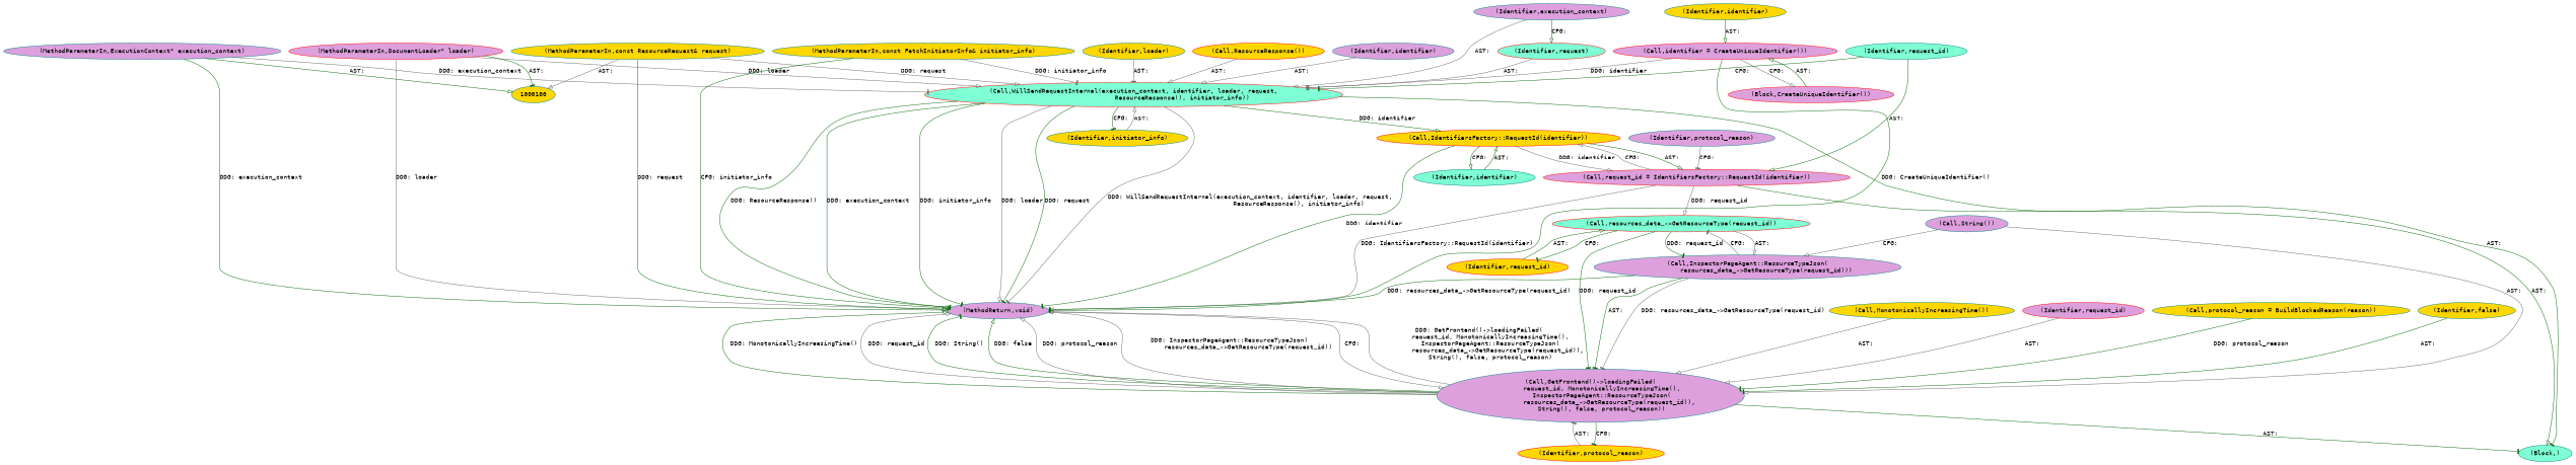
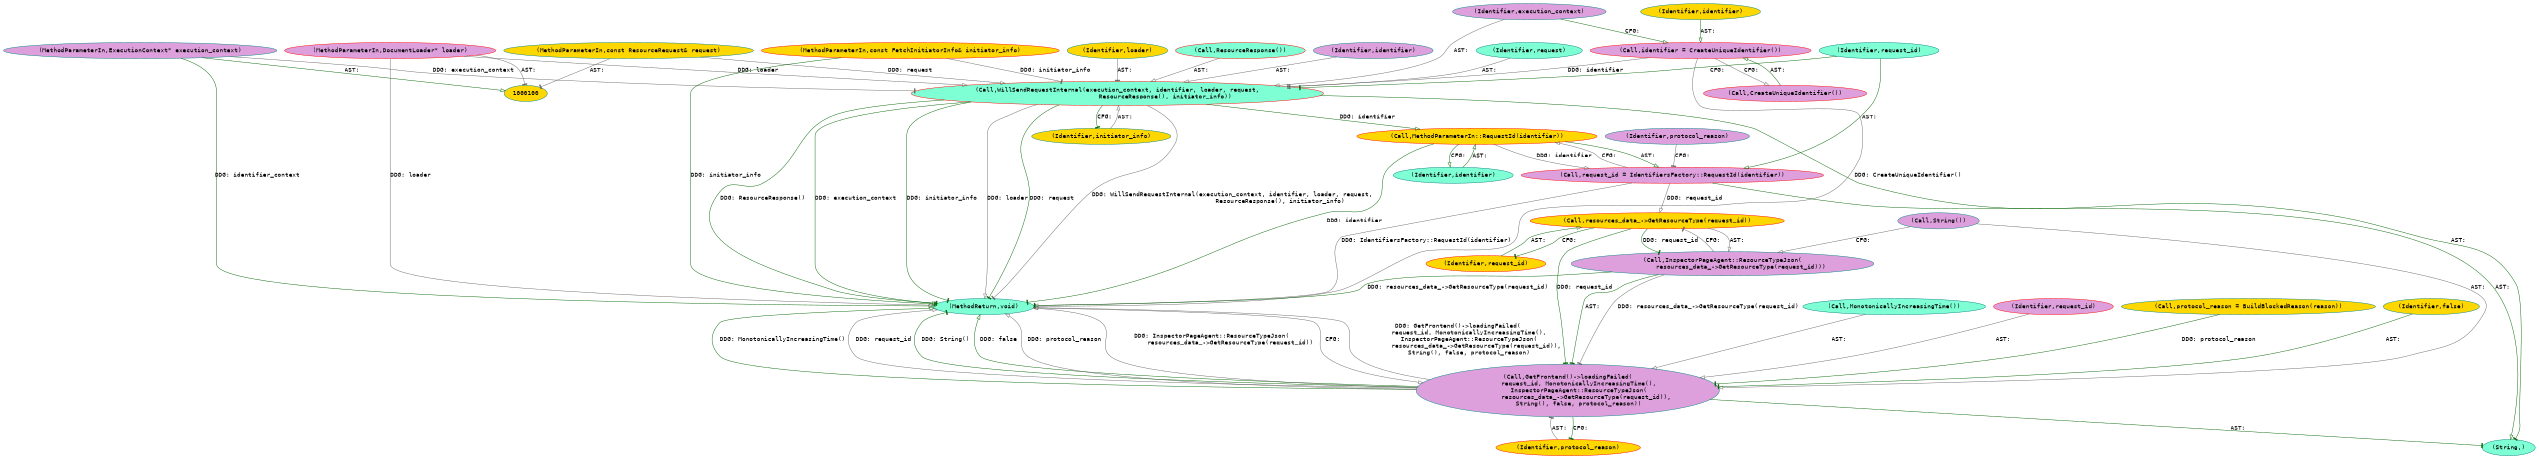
  digraph {
    fontname="DejaVu Sans Mono"
    node [color=teal fillcolor=gold fontname="DejaVu Sans Mono" style=filled]
    edge [arrowhead=onormal color=darkgreen fontname="DejaVu Sans Mono"]
    n1 [color=red fillcolor=aquamarine label="(Call,WillSendRequestInternal(execution_context, identifier, loader, request,\n                          ResourceResponse(), initiator_info))"]
-   n2 [color=red label="(Call,IdentifiersFactory::RequestId(identifier))"]
-   n3 [fillcolor=aquamarine label="(Block,)"]
-   n4 [fillcolor=plum label="(MethodReturn,void)"]
+   n2 [color=red label="(Call,MethodParameterIn::RequestId(identifier))"]
+   n3 [fillcolor=aquamarine label="(String,)"]
+   n4 [fillcolor=aquamarine label="(MethodReturn,void)"]
    n5 [label="(Identifier,initiator_info)"]
    n6 [color=red fillcolor=plum label="(Call,request_id = IdentifiersFactory::RequestId(identifier))"]
    n7 [fillcolor=aquamarine label="(Identifier,identifier)"]
    n8 [fillcolor=plum label="(Call,GetFrontend()->loadingFailed(\n      request_id, MonotonicallyIncreasingTime(),\n      InspectorPageAgent::ResourceTypeJson(\n          resources_data_->GetResourceType(request_id)),\n      String(), false, protocol_reason))"]
    n9 [fillcolor=plum label="(MethodParameterIn,ExecutionContext* execution_context)"]
    1000100
    n11 [color=red fillcolor=plum label="(Call,identifier = CreateUniqueIdentifier())"]
-   n12 [color=red fillcolor=plum label="(Block,CreateUniqueIdentifier())"]
+   n12 [color=red fillcolor=plum label="(Call,CreateUniqueIdentifier())"]
    n13 [color=red fillcolor=plum label="(MethodParameterIn,DocumentLoader* loader)"]
    n14 [label="(MethodParameterIn,const ResourceRequest& request)"]
-   n15 [label="(MethodParameterIn,const FetchInitiatorInfo& initiator_info)"]
-   n16 [color=red fillcolor=aquamarine label="(Call,resources_data_->GetResourceType(request_id))"]
+   n15 [color=red label="(MethodParameterIn,const FetchInitiatorInfo& initiator_info)"]
+   n16 [color=red label="(Call,resources_data_->GetResourceType(request_id))"]
    n17 [fillcolor=plum label="(Call,InspectorPageAgent::ResourceTypeJson(\n          resources_data_->GetResourceType(request_id)))"]
    n18 [color=red label="(Identifier,request_id)"]
    n19 [color=red label="(Identifier,protocol_reason)"]
    n20 [label="(Identifier,identifier)"]
    n21 [fillcolor=plum label="(Identifier,execution_context)"]
-   n22 [color=red fillcolor=aquamarine label="(Identifier,request)"]
+   n22 [fillcolor=aquamarine label="(Identifier,request)"]
    n23 [fillcolor=aquamarine label="(Identifier,request_id)"]
-   n24 [label="(Call,MonotonicallyIncreasingTime())"]
+   n24 [fillcolor=aquamarine label="(Call,MonotonicallyIncreasingTime())"]
    n25 [color=red fillcolor=plum label="(Identifier,request_id)"]
    n26 [label="(Identifier,loader)"]
    n27 [label="(Call,protocol_reason = BuildBlockedReason(reason))"]
    n28 [fillcolor=plum label="(Identifier,protocol_reason)"]
    n29 [fillcolor=plum label="(Call,String())"]
-   n30 [color=red label="(Call,ResourceResponse())"]
+   n30 [color=red fillcolor=aquamarine label="(Call,ResourceResponse())"]
    n31 [label="(Identifier,false)"]
    n32 [fillcolor=plum label="(Identifier,identifier)"]
    n1 -> n2 [label="DDG: identifier"]
    n1 -> n3 [arrowhead=tee label="AST: "]
    n1 -> n4 [arrowhead=tee label="DDG: initiator_info"]
    n1 -> n4 [color=gray40 label="DDG: loader"]
    n1 -> n4 [arrowhead=tee label="DDG: request"]
    n1 -> n4 [label="DDG: execution_context"]
    n1 -> n4 [arrowhead=tee color=gray40 label="DDG: WillSendRequestInternal(execution_context, identifier, loader, request,\n                          ResourceResponse(), initiator_info)"]
    n1 -> n4 [arrowhead=tee label="DDG: ResourceResponse()"]
    n1 -> n5 [arrowhead=tee label="CFG: "]
    n2 -> n4 [arrowhead=tee label="DDG: identifier"]
    n2 -> n6 [label="AST: "]
    n2 -> n6 [color=gray40 label="DDG: identifier"]
    n2 -> n7 [label="CFG: "]
    n4 -> n8 [color=gray40 label="CFG: "]
    n5 -> n1 [color=gray40 label="AST: "]
    n6 -> n2 [color=gray40 label="CFG: "]
    n6 -> n3 [label="AST: "]
    n6 -> n4 [color=gray40 label="DDG: IdentifiersFactory::RequestId(identifier)"]
    n6 -> n16 [color=gray40 label="DDG: request_id"]
    n7 -> n2 [label="AST: "]
    n8 -> n3 [arrowhead=tee label="AST: "]
    n8 -> n4 [color=gray40 label="DDG: GetFrontend()->loadingFailed(\n      request_id, MonotonicallyIncreasingTime(),\n      InspectorPageAgent::ResourceTypeJson(\n          resources_data_->GetResourceType(request_id)),\n      String(), false, protocol_reason)"]
    n8 -> n4 [label="DDG: MonotonicallyIncreasingTime()"]
    n8 -> n4 [color=gray40 label="DDG: request_id"]
    n8 -> n4 [arrowhead=tee label="DDG: String()"]
    n8 -> n4 [label="DDG: false"]
    n8 -> n4 [color=gray40 label="DDG: protocol_reason"]
    n8 -> n4 [color=gray40 label="DDG: InspectorPageAgent::ResourceTypeJson(\n          resources_data_->GetResourceType(request_id))"]
    n8 -> n19 [arrowhead=tee label="CFG: "]
    n9 -> n1 [arrowhead=tee color=gray40 label="DDG: execution_context"]
-   n9 -> n4 [label="DDG: execution_context"]
+   n9 -> n4 [label="DDG: identifier_context"]
    n9 -> 1000100 [label="AST: "]
    n11 -> n1 [arrowhead=tee color=gray40 label="DDG: identifier"]
-   n11 -> n4 [arrowhead=tee label="DDG: CreateUniqueIdentifier()"]
+   n11 -> n4 [arrowhead=tee color=gray40 label="DDG: CreateUniqueIdentifier()"]
    n11 -> n12 [color=gray40 label="CFG: "]
    n12 -> n11 [label="AST: "]
    n13 -> n1 [color=gray40 label="DDG: loader"]
    n13 -> n4 [color=gray40 label="DDG: loader"]
-   n13 -> 1000100 [arrowhead=tee label="AST: "]
+   n13 -> 1000100 [arrowhead=tee color=gray40 label="AST: "]
    n14 -> n1 [color=gray40 label="DDG: request"]
-   n14 -> n4 [label="DDG: request"]
-   n14 -> 1000100 [color=gray40 label="AST: "]
+   n14 -> 1000100 [arrowhead=tee color=gray40 label="AST: "]
    n15 -> n1 [arrowhead=tee color=gray40 label="DDG: initiator_info"]
-   n15 -> n4 [arrowhead=tee label="CFG: initiator_info"]
+   n15 -> n4 [arrowhead=tee label="DDG: initiator_info"]
    n16 -> n8 [arrowhead=tee label="DDG: request_id"]
    n16 -> n17 [color=gray40 label="AST: "]
    n16 -> n17 [arrowhead=tee label="DDG: request_id"]
    n16 -> n18 [arrowhead=tee label="CFG: "]
    n17 -> n4 [arrowhead=tee label="DDG: resources_data_->GetResourceType(request_id)"]
    n17 -> n8 [arrowhead=tee label="AST: "]
    n17 -> n8 [arrowhead=tee color=gray40 label="DDG: resources_data_->GetResourceType(request_id)"]
    n17 -> n16 [arrowhead=tee color=gray40 label="CFG: "]
    n18 -> n16 [label="AST: "]
    n19 -> n8 [arrowhead=tee color=gray40 label="AST: "]
    n20 -> n11 [label="AST: "]
    n21 -> n1 [color=gray40 label="AST: "]
-   n21 -> n22 [label="CFG: "]
+   n21 -> n11 [label="CFG: "]
    n22 -> n1 [arrowhead=tee color=gray40 label="AST: "]
    n23 -> n1 [arrowhead=tee label="CFG: "]
    n23 -> n6 [label="AST: "]
    n24 -> n8 [color=gray40 label="AST: "]
    n25 -> n8 [color=gray40 label="AST: "]
    n26 -> n1 [arrowhead=tee color=gray40 label="AST: "]
    n27 -> n8 [arrowhead=tee label="DDG: protocol_reason"]
    n28 -> n6 [arrowhead=tee color=gray40 label="CFG: "]
    n29 -> n8 [color=gray40 label="AST: "]
    n29 -> n17 [color=gray40 label="CFG: "]
    n30 -> n1 [color=gray40 label="AST: "]
    n31 -> n8 [arrowhead=tee label="AST: "]
    n32 -> n1 [color=gray40 label="AST: "]
  }
